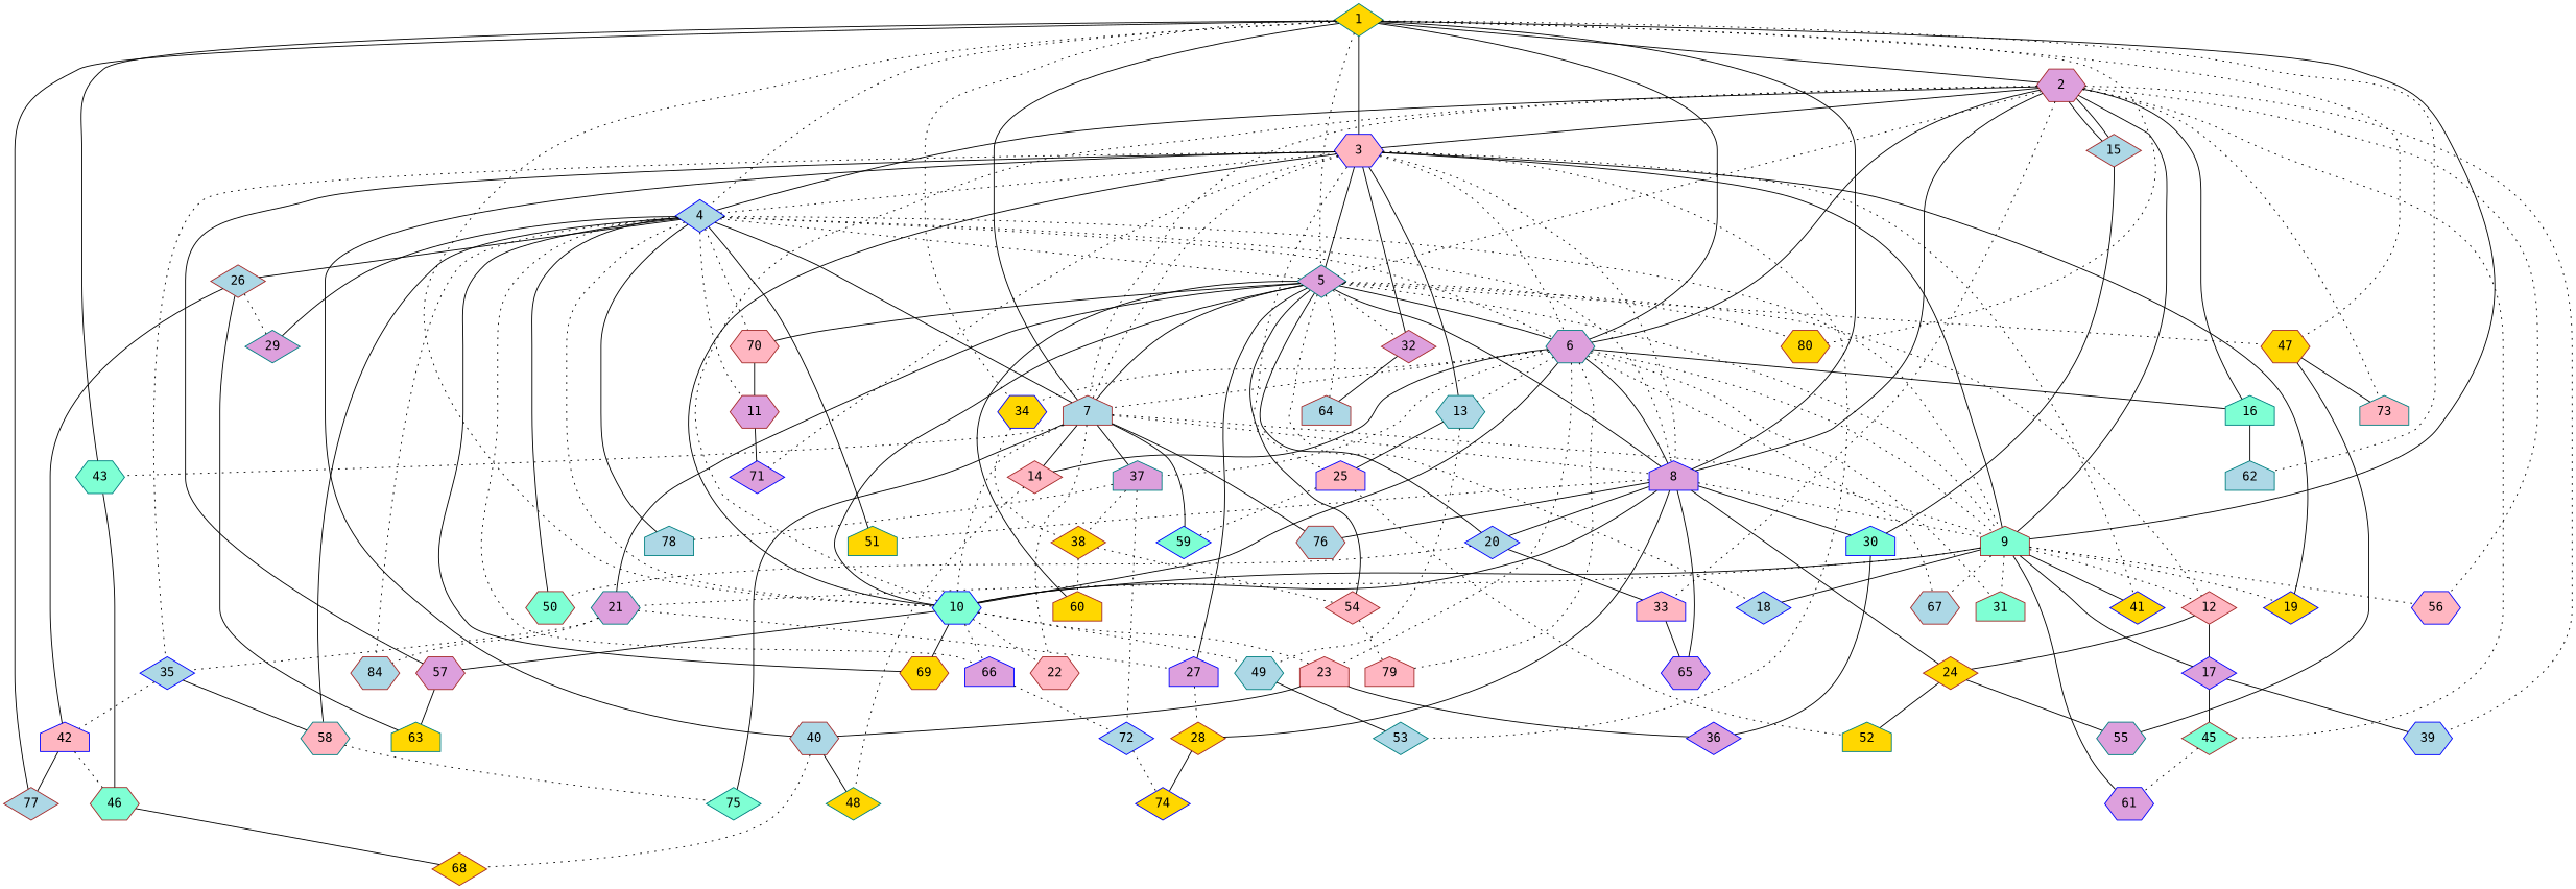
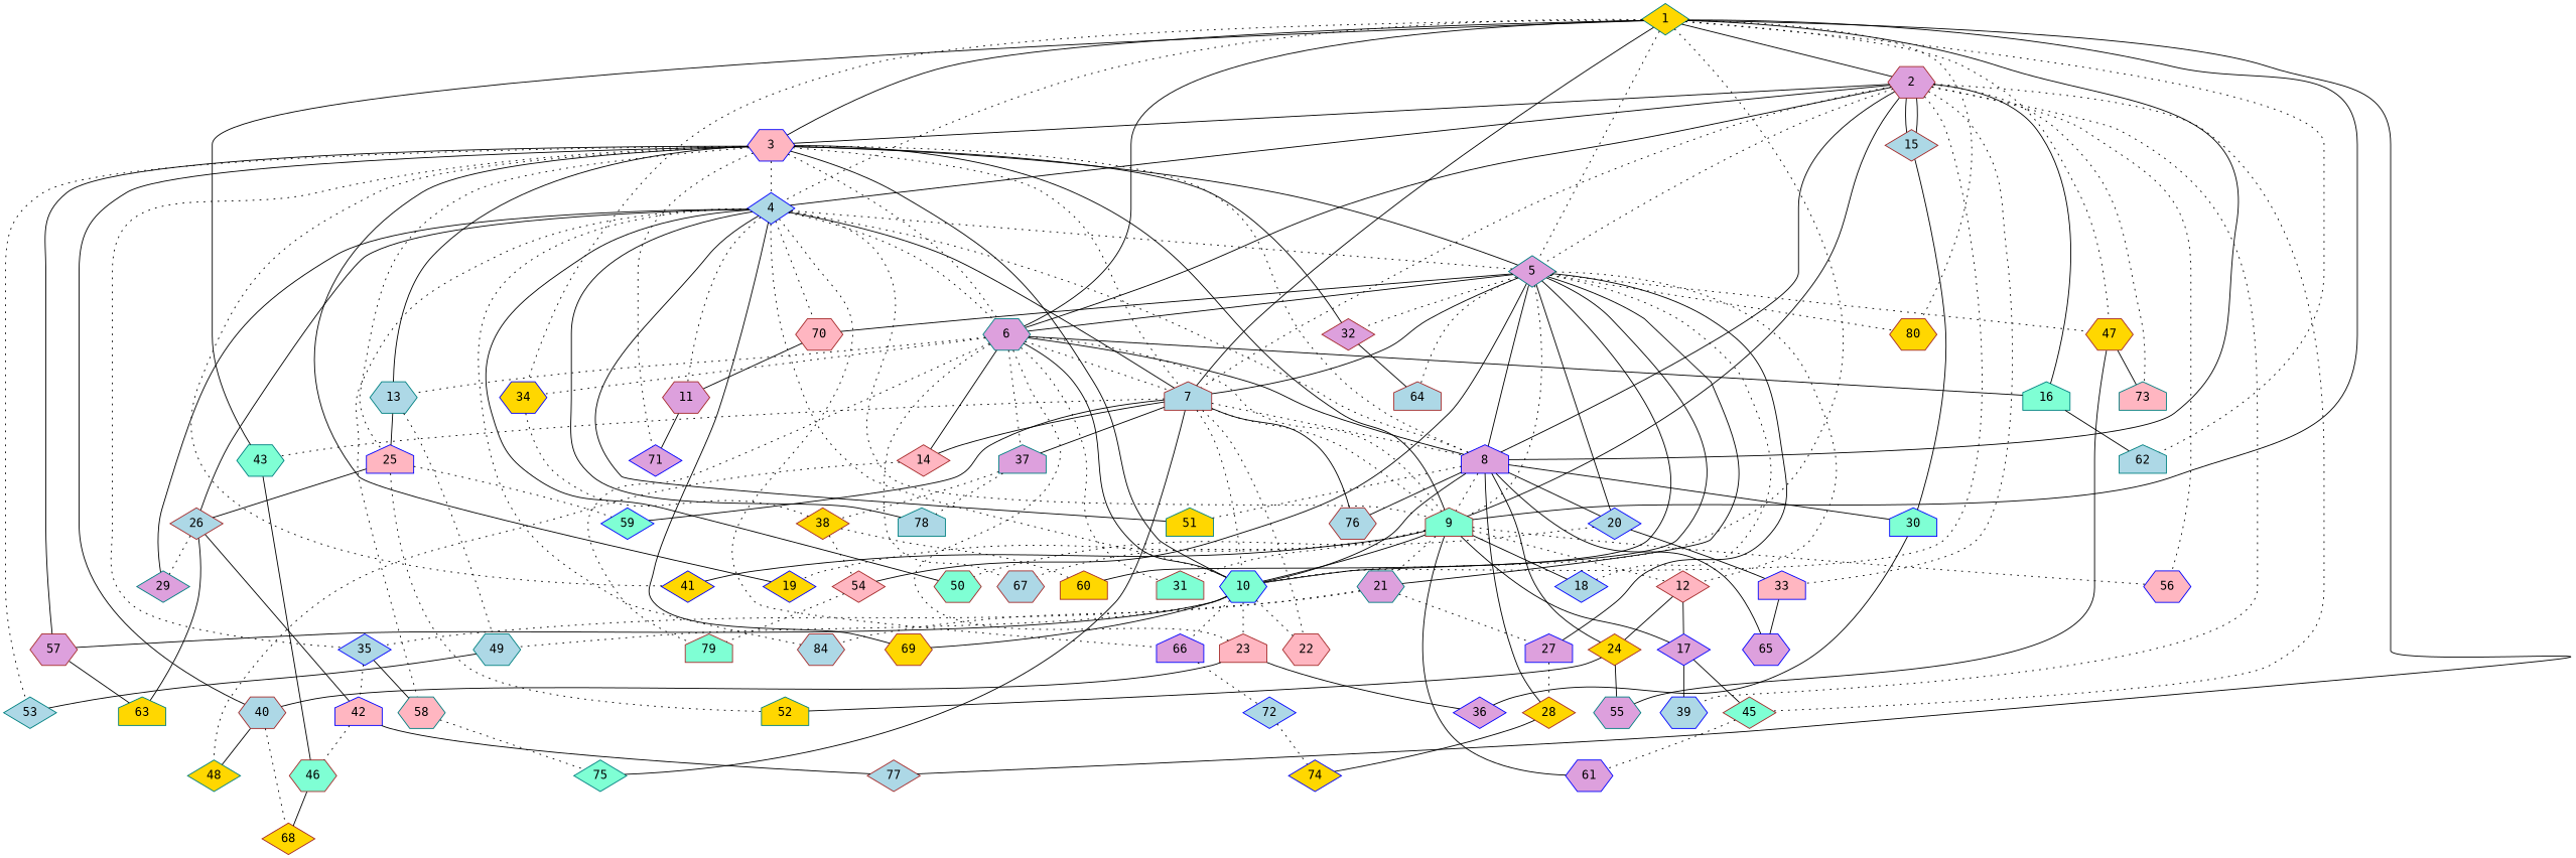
  graph {
    fontname="DejaVu Sans Mono"
    node [color=brown fillcolor=lightblue fontname="DejaVu Sans Mono" shape=diamond style=filled]
    edge [fontname="DejaVu Sans Mono" style=solid]
    1 [color=teal fillcolor=gold]
    2 [fillcolor=plum shape=hexagon]
    3 [color=blue fillcolor=lightpink shape=hexagon]
    4 [color=blue]
    5 [color=teal fillcolor=plum]
    6 [color=teal fillcolor=plum shape=hexagon]
    7 [shape=house]
    8 [color=blue fillcolor=plum shape=house]
    9 [fillcolor=aquamarine shape=house]
    10 [color=blue fillcolor=aquamarine shape=hexagon]
    34 [color=blue fillcolor=gold shape=hexagon]
    43 [color=teal fillcolor=aquamarine shape=hexagon]
    47 [fillcolor=gold shape=hexagon]
    62 [color=teal shape=house]
    77
    80 [fillcolor=gold shape=hexagon]
    15
    16 [color=teal fillcolor=aquamarine shape=house]
    33 [color=blue fillcolor=lightpink shape=house]
    39 [color=blue shape=hexagon]
    45 [fillcolor=aquamarine]
    56 [color=blue fillcolor=lightpink shape=hexagon]
    73 [color=teal fillcolor=lightpink shape=house]
    13 [color=teal shape=hexagon]
    19 [color=blue fillcolor=gold]
    25 [color=blue fillcolor=lightpink shape=house]
    32 [fillcolor=plum]
    35 [color=blue]
    40 [shape=hexagon]
    41 [color=blue fillcolor=gold]
    53 [color=teal]
    57 [fillcolor=plum shape=hexagon]
    71 [color=blue fillcolor=plum]
    11 [fillcolor=plum shape=hexagon]
    26
    29 [color=teal fillcolor=plum]
    n37 [label=84 shape=hexagon]
    50 [fillcolor=aquamarine shape=hexagon]
    51 [color=teal fillcolor=gold shape=house]
    58 [color=teal fillcolor=lightpink shape=hexagon]
    66 [color=blue fillcolor=plum shape=house]
    69 [fillcolor=gold shape=hexagon]
    70 [fillcolor=lightpink shape=hexagon]
    78 [color=teal shape=house]
    12 [fillcolor=lightpink]
    18 [color=blue]
    20 [color=blue]
    21 [color=teal fillcolor=plum shape=hexagon]
    27 [color=blue fillcolor=plum shape=house]
    54 [fillcolor=lightpink]
    60 [fillcolor=gold shape=house]
    64 [shape=house]
    14 [fillcolor=lightpink]
    23 [fillcolor=lightpink shape=house]
    31 [fillcolor=aquamarine shape=house]
    37 [color=teal fillcolor=plum shape=house]
    67 [shape=hexagon]
-   79 [fillcolor=lightpink shape=house]
+   79 [fillcolor=aquamarine shape=house]
    22 [fillcolor=lightpink shape=hexagon]
    59 [color=blue fillcolor=aquamarine]
    75 [color=teal fillcolor=aquamarine]
    76 [shape=hexagon]
    24 [fillcolor=gold]
    28 [fillcolor=gold]
    30 [color=blue fillcolor=aquamarine shape=house]
    65 [color=blue fillcolor=plum shape=hexagon]
    17 [color=blue fillcolor=plum]
    61 [color=blue fillcolor=plum shape=hexagon]
    49 [color=teal shape=hexagon]
    38 [fillcolor=gold]
    46 [fillcolor=aquamarine shape=hexagon]
    55 [color=teal fillcolor=plum shape=hexagon]
    52 [color=teal fillcolor=gold shape=house]
    42 [color=blue fillcolor=lightpink shape=house]
    48 [color=teal fillcolor=gold]
    68 [fillcolor=gold]
    63 [color=teal fillcolor=gold shape=house]
    72 [color=blue]
    36 [color=blue fillcolor=plum]
    74 [color=blue fillcolor=gold]
    1 -- 2
    1 -- 3
    1 -- 4 [style=dotted]
    1 -- 5 [style=dotted]
    1 -- 6
    1 -- 7
    1 -- 8
    1 -- 9
    1 -- 10 [style=dotted]
    1 -- 34 [style=dotted]
    1 -- 43
    1 -- 47 [style=dotted]
    1 -- 62 [style=dotted]
    1 -- 77
    1 -- 80 [style=dotted]
    2 -- 3
    2 -- 4
    2 -- 5 [style=dotted]
    2 -- 6
    2 -- 7 [style=dotted]
    2 -- 8
    2 -- 9
    2 -- 10 [style=dotted]
    2 -- 15
    2 -- 15
    2 -- 16
    2 -- 33 [style=dotted]
    2 -- 39 [style=dotted]
    2 -- 45 [style=dotted]
    2 -- 56 [style=dotted]
    2 -- 73 [style=dotted]
    3 -- 4 [style=dotted]
    3 -- 5
    3 -- 6 [style=dotted]
    3 -- 7 [style=dotted]
    3 -- 8 [style=dotted]
    3 -- 9
    3 -- 10
    3 -- 13
    3 -- 19
    3 -- 25 [style=dotted]
    3 -- 32
    3 -- 35 [style=dotted]
    3 -- 40
    3 -- 41 [style=dotted]
    3 -- 53 [style=dotted]
    3 -- 57
    3 -- 71 [style=dotted]
    4 -- 5 [style=dotted]
    4 -- 6 [style=dotted]
    4 -- 7
    4 -- 8 [style=dotted]
    4 -- 9 [style=dotted]
    4 -- 10 [style=dotted]
    4 -- 11 [style=dotted]
    4 -- 26
    4 -- 29
    4 -- n37 [style=dotted]
    4 -- 50
    4 -- 51
-   4 -- 58
+   4 -- 58 [style=dotted]
    4 -- 66 [style=dotted]
    4 -- 69
    4 -- 70 [style=dotted]
    4 -- 78
    5 -- 6
    5 -- 7
    5 -- 8
    5 -- 9 [style=dotted]
    5 -- 10
    5 -- 47 [style=dotted]
    5 -- 80 [style=dotted]
    5 -- 32 [style=dotted]
    5 -- 70
    5 -- 12 [style=dotted]
    5 -- 18 [style=dotted]
    5 -- 20
    5 -- 21
    5 -- 27
    5 -- 54
    5 -- 60
    5 -- 64 [style=dotted]
    6 -- 7 [style=dotted]
    6 -- 8
    6 -- 9 [style=dotted]
    6 -- 10
    6 -- 34 [style=dotted]
    6 -- 16
    6 -- 13 [style=dotted]
    6 -- 14
    6 -- 23 [style=dotted]
    6 -- 31 [style=dotted]
    6 -- 37 [style=dotted]
    6 -- 67 [style=dotted]
    6 -- 79 [style=dotted]
    7 -- 8 [style=dotted]
    7 -- 9 [style=dotted]
    7 -- 10 [style=dotted]
    7 -- 43 [style=dotted]
    7 -- 14
    7 -- 37
    7 -- 22 [style=dotted]
    7 -- 59
    7 -- 75
    7 -- 76
    8 -- 9 [style=dotted]
    8 -- 10
    8 -- 51 [style=dotted]
    8 -- 20
    8 -- 76
    8 -- 24
    8 -- 28
    8 -- 30
    8 -- 65
    9 -- 10
    9 -- 56 [style=dotted]
    9 -- 19 [style=dotted]
    9 -- 41
    9 -- 12 [style=dotted]
    9 -- 18
    9 -- 21 [style=dotted]
    9 -- 31 [style=dotted]
    9 -- 67 [style=dotted]
    9 -- 17
    9 -- 61
    10 -- 57
    10 -- 66 [style=dotted]
    10 -- 69
    10 -- 23 [style=dotted]
    10 -- 22 [style=dotted]
    10 -- 49 [style=dotted]
    34 -- 38 [style=dotted]
    43 -- 46
    47 -- 73
    47 -- 55
    15 -- 30
    16 -- 62
    33 -- 65
    45 -- 61 [style=dotted]
    13 -- 25
    13 -- 49 [style=dotted]
+   25 -- 26
    25 -- 59 [style=dotted]
    25 -- 52 [style=dotted]
    32 -- 64
    35 -- 58
    35 -- 42 [style=dotted]
    40 -- 48
    40 -- 68 [style=dotted]
    57 -- 63
    11 -- 71
    26 -- 29 [style=dotted]
    26 -- 42
    26 -- 63
    58 -- 75 [style=dotted]
    66 -- 72 [style=dotted]
    70 -- 11
    12 -- 24
    12 -- 17
    20 -- 33
    20 -- 50 [style=dotted]
    21 -- 35 [style=dotted]
    21 -- n37 [style=dotted]
    21 -- 27 [style=dotted]
    27 -- 28 [style=dotted]
    54 -- 79 [style=dotted]
    14 -- 48 [style=dotted]
    23 -- 40
    23 -- 36
    37 -- 78 [style=dotted]
    37 -- 38 [style=dotted]
-   37 -- 72 [style=dotted]
    24 -- 55
    24 -- 52
    28 -- 74
    30 -- 36
    17 -- 39
    17 -- 45
    49 -- 53
    38 -- 54 [style=dotted]
    38 -- 60 [style=dotted]
    46 -- 68
    42 -- 77
    42 -- 46 [style=dotted]
    72 -- 74 [style=dotted]
  }
